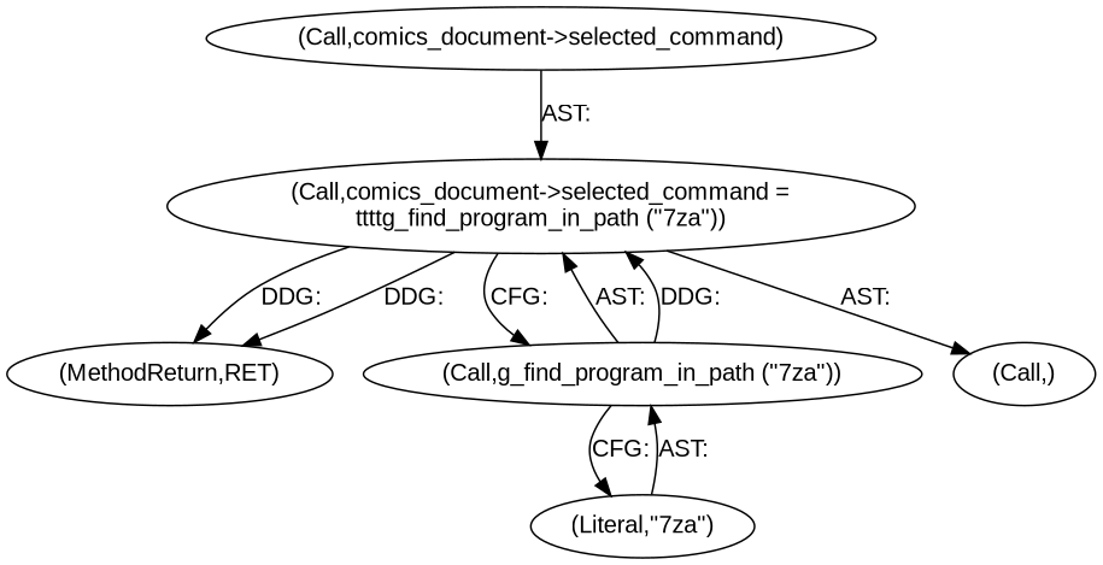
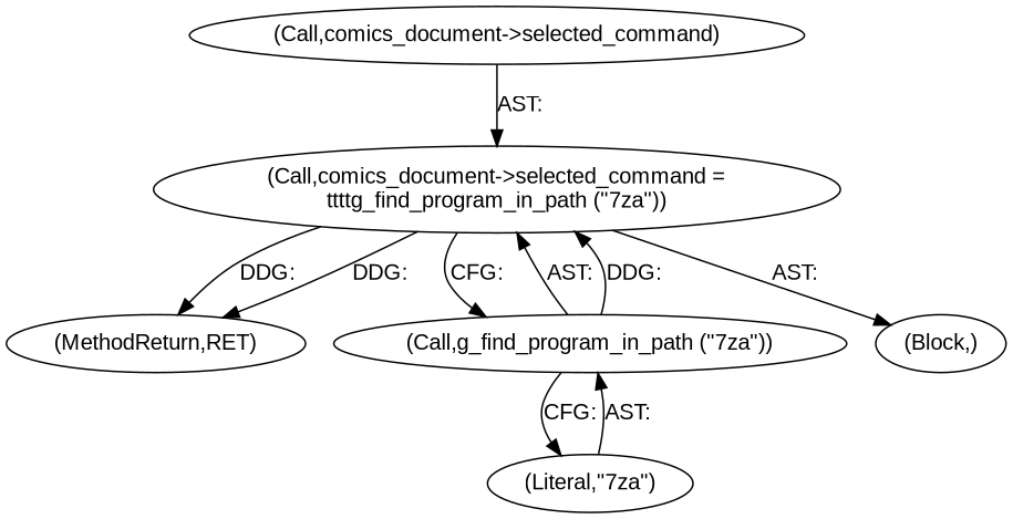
  digraph {
    fontname="Liberation Sans"
    node [fontname="Liberation Sans"]
    edge [fontname="Liberation Sans"]
    n1 [label="(Call,comics_document->selected_command =\n\t\t\t\tg_find_program_in_path (\"7za\"))"]
    n2 [label="(Call,g_find_program_in_path (\"7za\"))"]
    n3 [label="(MethodReturn,RET)"]
-   n4 [label="(Call,)"]
+   n4 [label="(Block,)"]
    n5 [label="(Literal,\"7za\")"]
    n6 [label="(Call,comics_document->selected_command)"]
    n1 -> n2 [label="CFG: "]
    n1 -> n3 [label="DDG: "]
    n1 -> n3 [label="DDG: "]
    n1 -> n4 [label="AST: "]
    n2 -> n1 [label="AST: "]
    n2 -> n1 [label="DDG: "]
    n2 -> n5 [label="CFG: "]
    n5 -> n2 [label="AST: "]
    n6 -> n1 [label="AST: "]
  }
